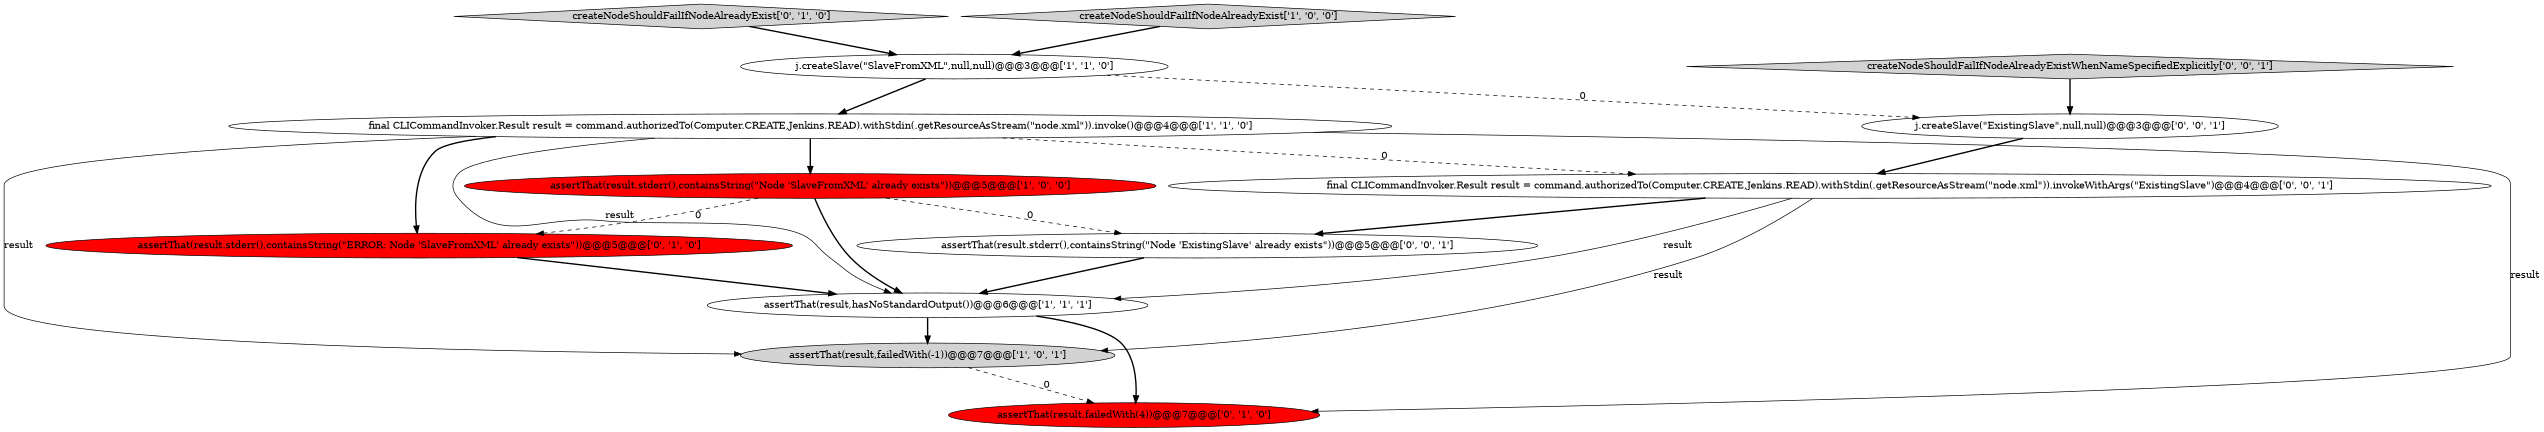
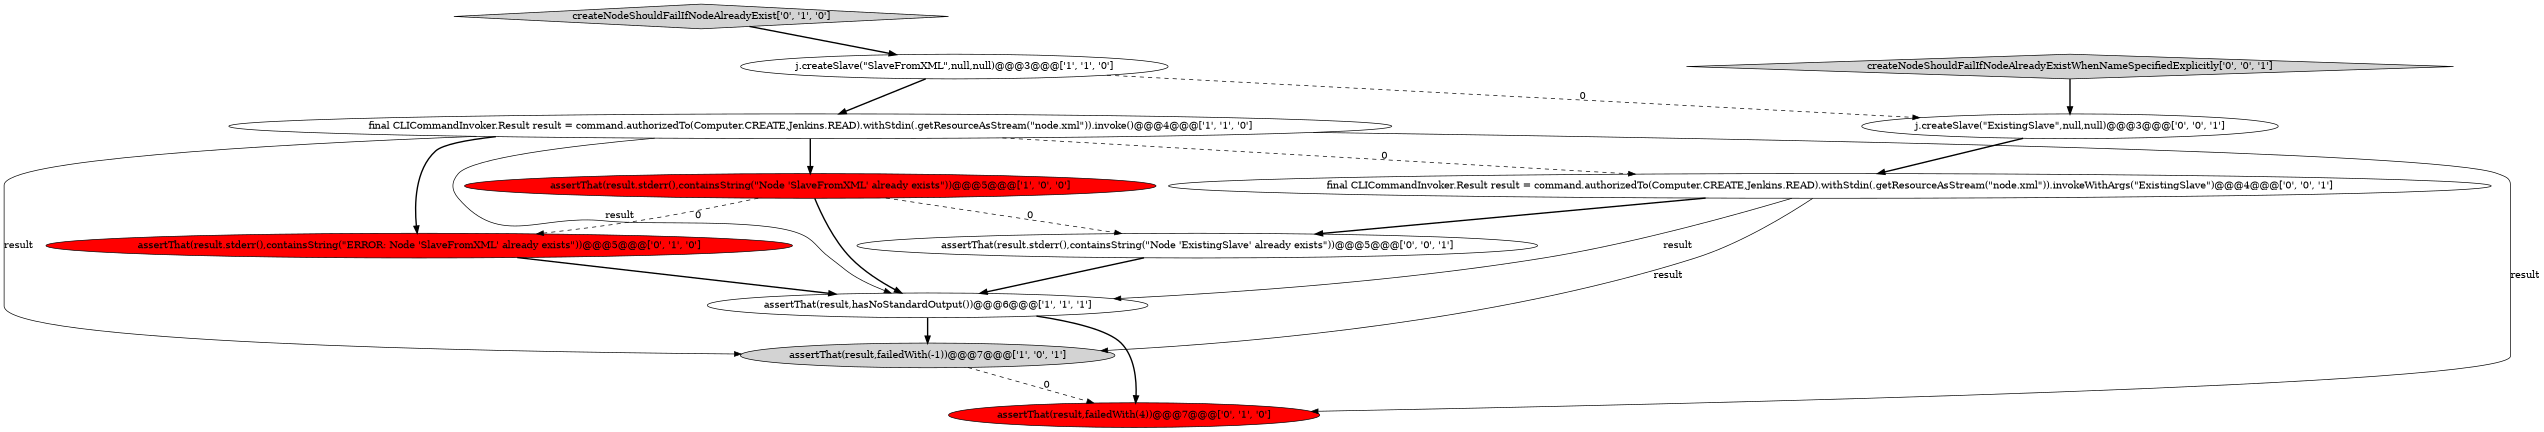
  digraph {
    node [fillcolor=white shape=ellipse style=filled]
    edge [style=bold]
    n1 [label="assertThat(result.stderr(),containsString(\"Node 'ExistingSlave' already exists\"))@@@5@@@['0', '0', '1']"]
    n2 [label="assertThat(result,hasNoStandardOutput())@@@6@@@['1', '1', '1']"]
    n3 [fillcolor=lightgray label="assertThat(result,failedWith(-1))@@@7@@@['1', '0', '1']"]
    n4 [fillcolor=red label="assertThat(result,failedWith(4))@@@7@@@['0', '1', '0']"]
    n5 [fillcolor=red label="assertThat(result.stderr(),containsString(\"ERROR: Node 'SlaveFromXML' already exists\"))@@@5@@@['0', '1', '0']"]
    n6 [fillcolor=lightgray label="createNodeShouldFailIfNodeAlreadyExist['0', '1', '0']" shape=diamond]
    n7 [label="j.createSlave(\"SlaveFromXML\",null,null)@@@3@@@['1', '1', '0']"]
    n8 [label="final CLICommandInvoker.Result result = command.authorizedTo(Computer.CREATE,Jenkins.READ).withStdin(.getResourceAsStream(\"node.xml\")).invokeWithArgs(\"ExistingSlave\")@@@4@@@['0', '0', '1']"]
    n9 [fillcolor=red label="assertThat(result.stderr(),containsString(\"Node 'SlaveFromXML' already exists\"))@@@5@@@['1', '0', '0']"]
    n10 [label="j.createSlave(\"ExistingSlave\",null,null)@@@3@@@['0', '0', '1']"]
    n11 [fillcolor=lightgray label="createNodeShouldFailIfNodeAlreadyExistWhenNameSpecifiedExplicitly['0', '0', '1']" shape=diamond]
    n12 [label="final CLICommandInvoker.Result result = command.authorizedTo(Computer.CREATE,Jenkins.READ).withStdin(.getResourceAsStream(\"node.xml\")).invoke()@@@4@@@['1', '1', '0']"]
-   n13 [fillcolor=lightgray label="createNodeShouldFailIfNodeAlreadyExist['1', '0', '0']" shape=diamond]
    n1 -> n2
    n2 -> n3
    n2 -> n4
    n3 -> n4 [label=0 style=dashed]
    n5 -> n2
    n6 -> n7
    n7 -> n10 [label=0 style=dashed]
    n7 -> n12
    n8 -> n1
    n8 -> n2 [label=result style=solid]
    n8 -> n3 [label=result style=solid]
    n9 -> n1 [label=0 style=dashed]
    n9 -> n2
    n9 -> n5 [label=0 style=dashed]
    n10 -> n8
    n11 -> n10
    n12 -> n2 [label=result style=solid]
    n12 -> n3 [label=result style=solid]
    n12 -> n4 [label=result style=solid]
    n12 -> n5
    n12 -> n8 [label=0 style=dashed]
    n12 -> n9
-   n13 -> n7
  }
